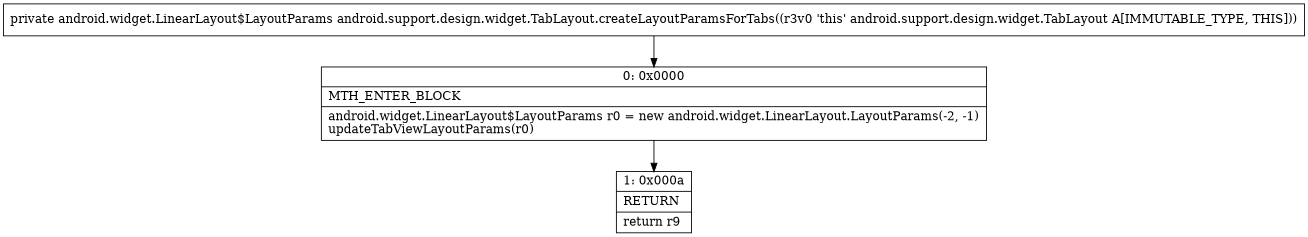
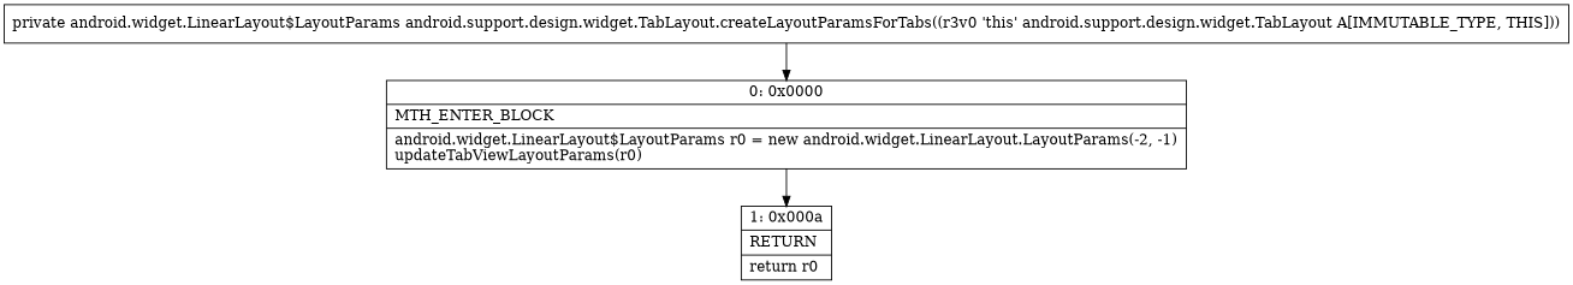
  digraph {
    node [shape=record]
    n1 [label="{0\:\ 0x0000|MTH_ENTER_BLOCK\l|android.widget.LinearLayout$LayoutParams r0 = new android.widget.LinearLayout.LayoutParams(\-2, \-1)\lupdateTabViewLayoutParams(r0)\l}"]
-   n2 [label="{1\:\ 0x000a|RETURN\l|return r9\l}"]
+   n2 [label="{1\:\ 0x000a|RETURN\l|return r0\l}"]
    n3 [label="{private android.widget.LinearLayout$LayoutParams android.support.design.widget.TabLayout.createLayoutParamsForTabs((r3v0 'this' android.support.design.widget.TabLayout A[IMMUTABLE_TYPE, THIS])) }"]
    n1 -> n2
    n3 -> n1
  }
